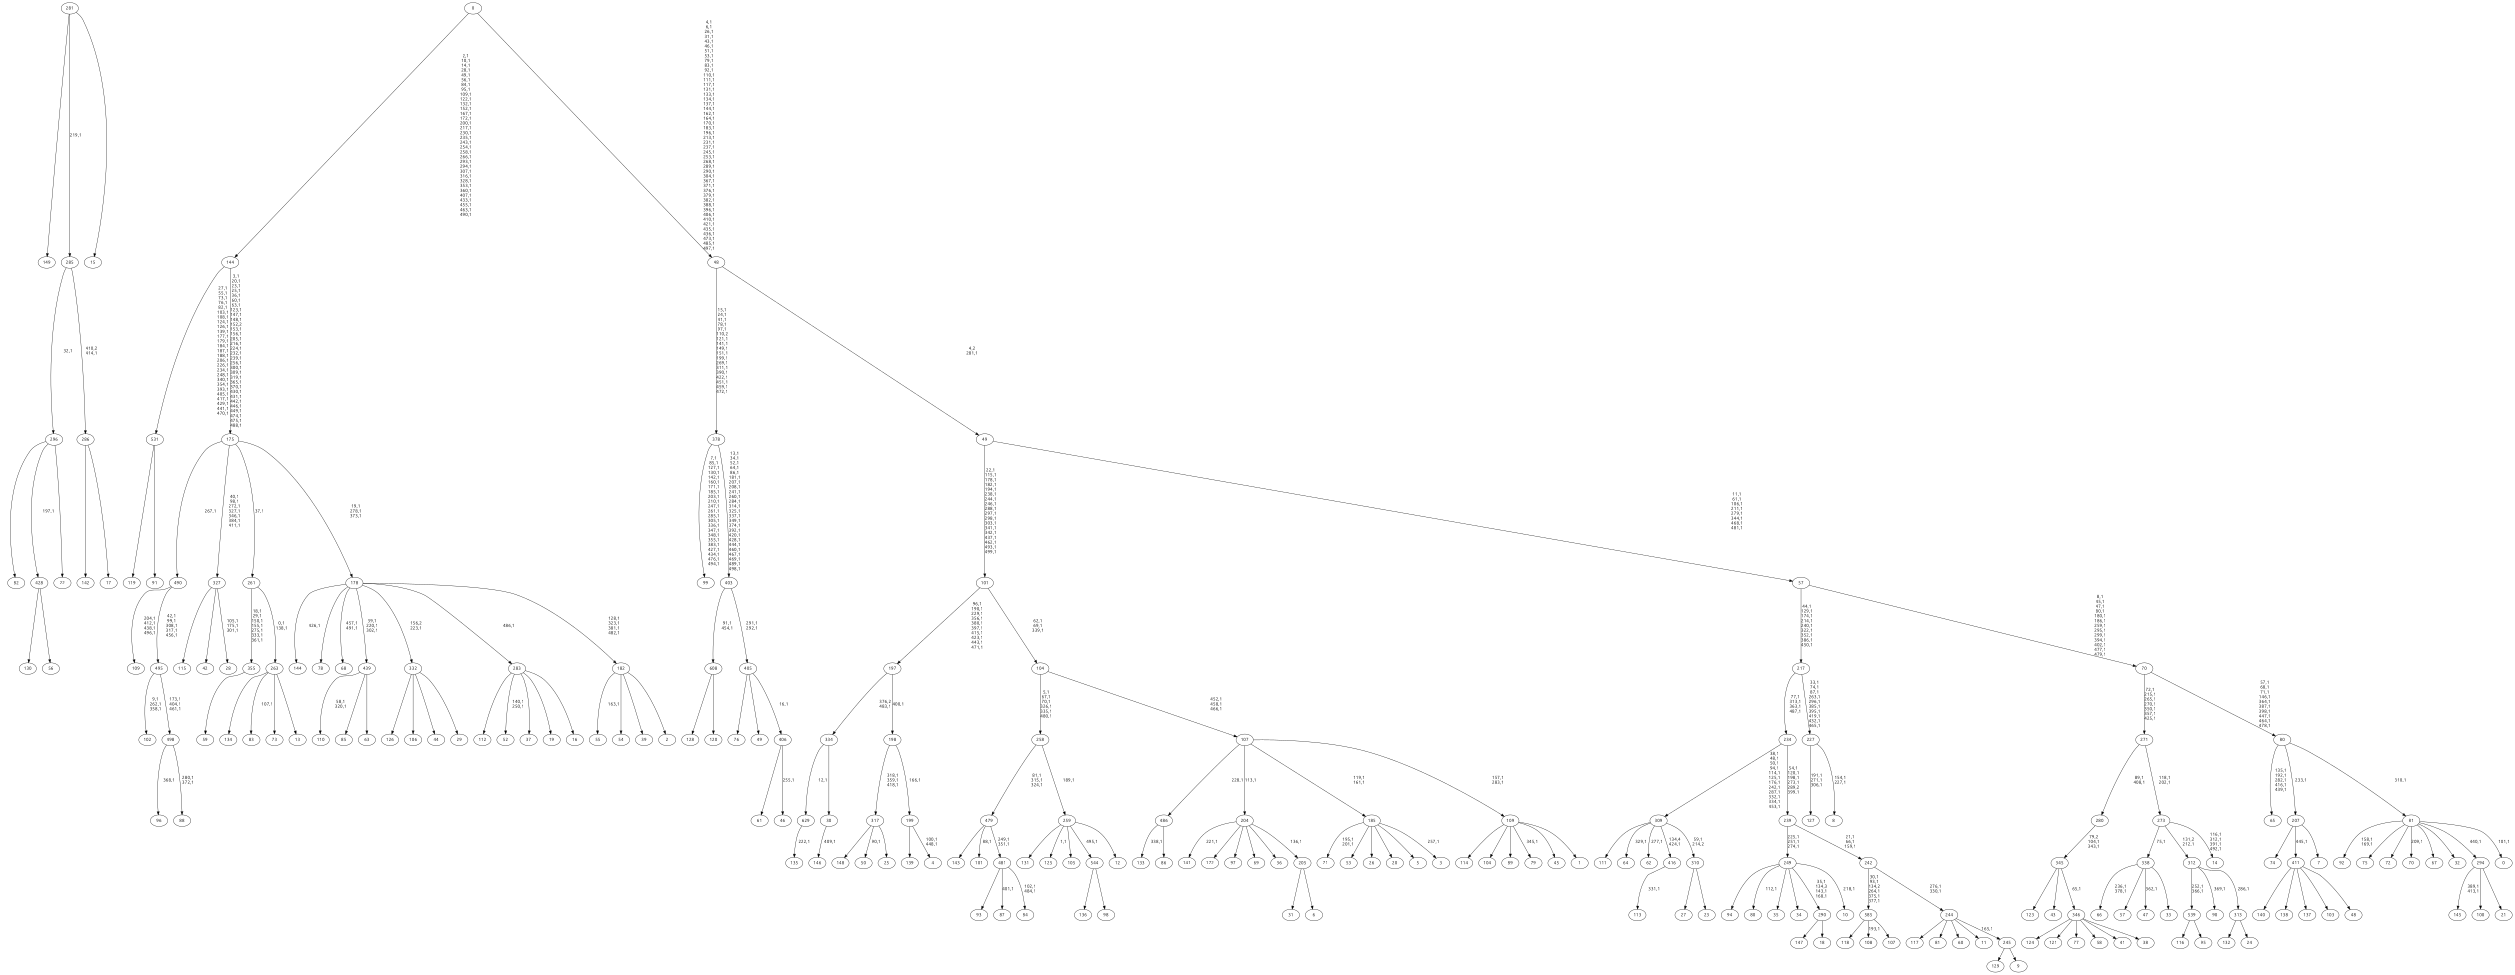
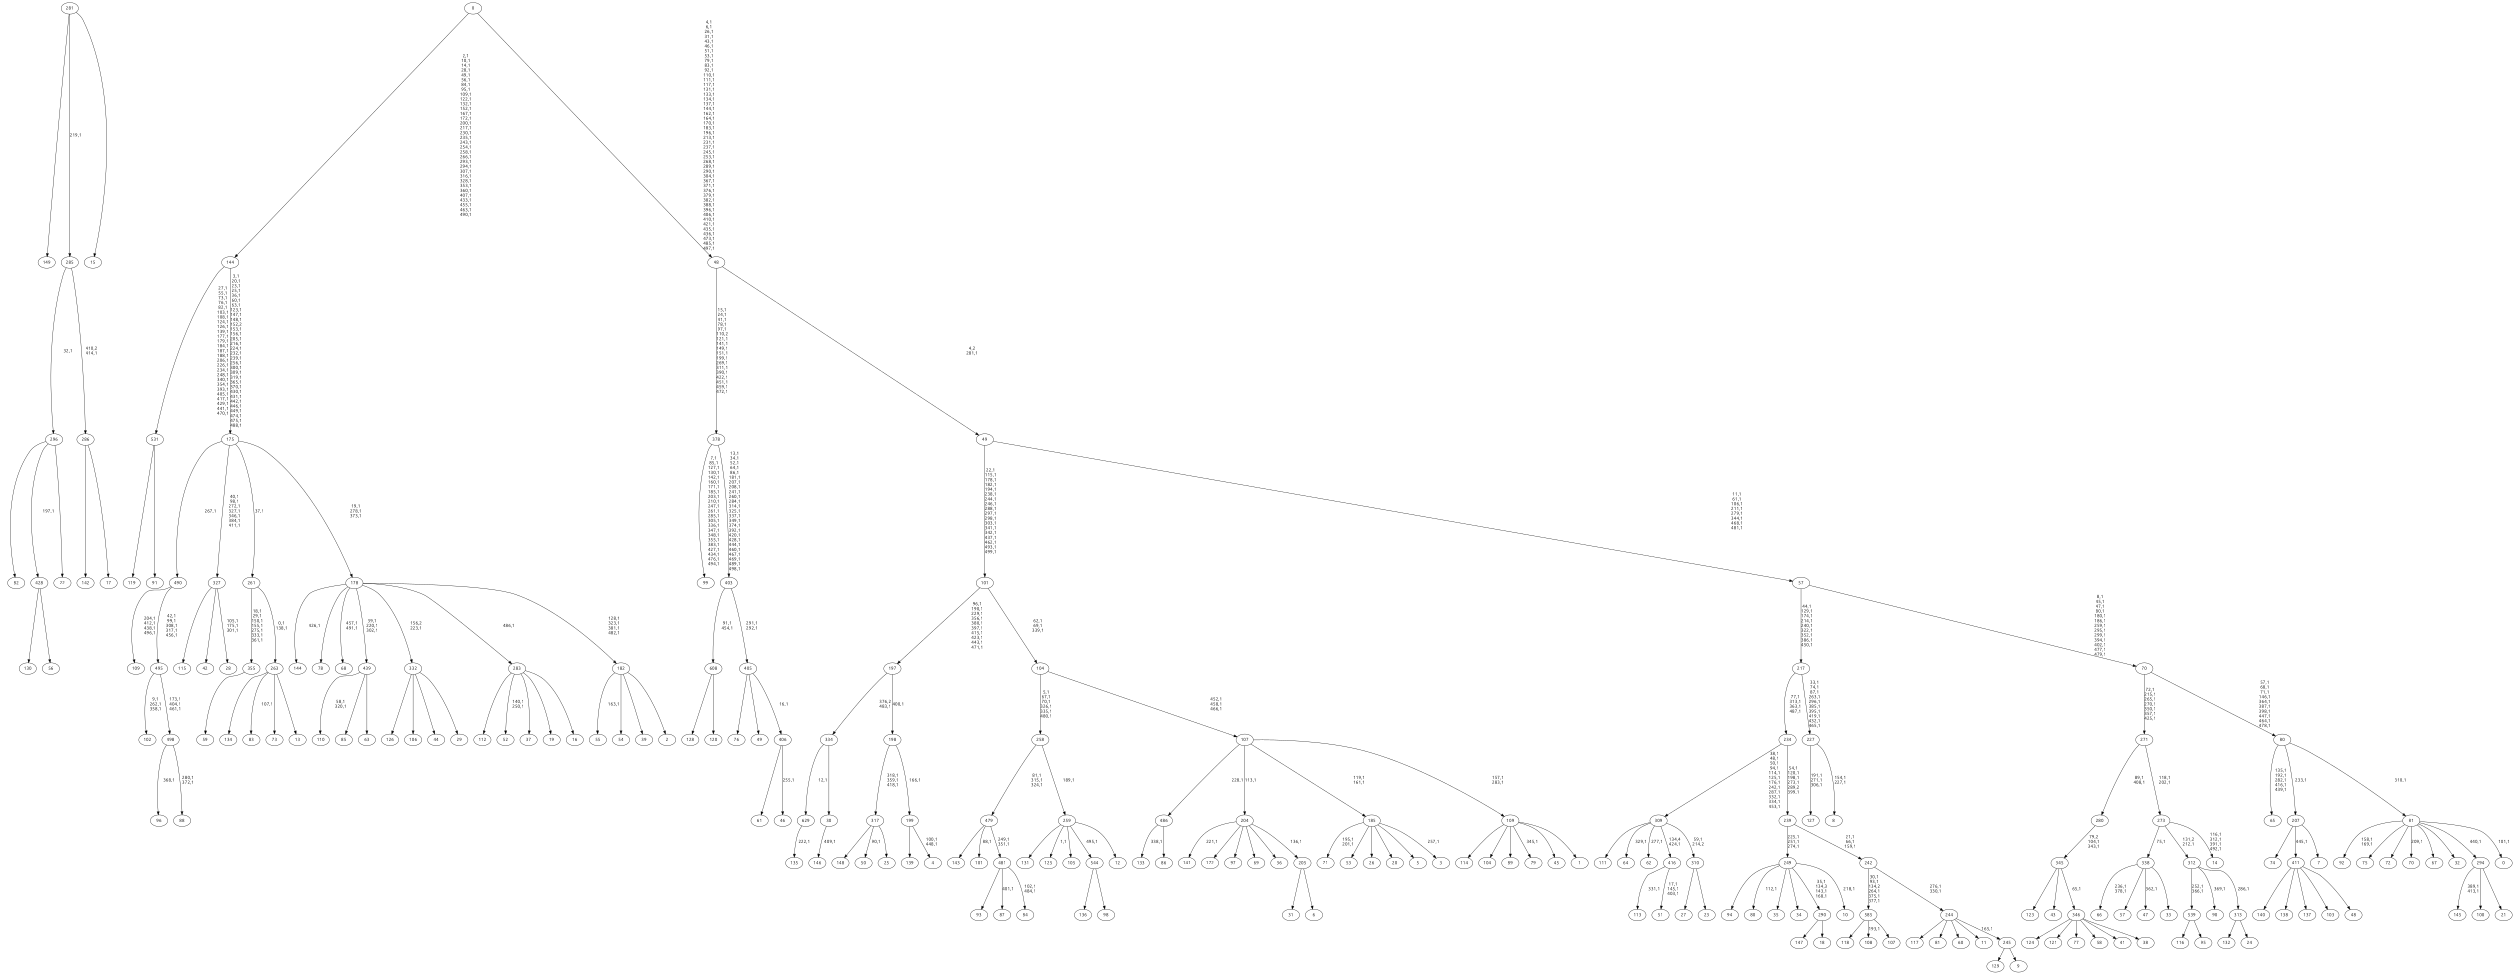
  digraph {
    fontname=Ubuntu
    node [fontname=Ubuntu]
    edge [fontname=Ubuntu]
    n1 [label=149]
    n2 [label=148]
    n3 [label=147]
    n4 [label=146]
    n5 [label=145]
    n6 [label=144]
    n7 [label=143]
    n8 [label=142]
    n9 [label=141]
    n10 [label=140]
    n11 [label=139]
    n12 [label=138]
    n13 [label=137]
    n14 [label=136]
    n15 [label=135]
    629
    n17 [label=134]
    n18 [label=133]
    n19 [label=132]
    n20 [label=131]
    n21 [label=130]
    n22 [label=129]
    n23 [label=128]
    n24 [label=127]
    n25 [label=126]
    n26 [label=125]
    n27 [label=124]
    n28 [label=123]
    n29 [label=172]
    n30 [label=121]
    n31 [label=120]
    608
    n33 [label=119]
    n34 [label=118]
    n35 [label=117]
    n36 [label=116]
    n37 [label=115]
    n38 [label=114]
    n39 [label=113]
    n40 [label=112]
    n41 [label=111]
    n42 [label=110]
    n43 [label=109]
    n44 [label=108]
    n45 [label=107]
    585
    n47 [label=106]
    n48 [label=105]
    n49 [label=104]
    n50 [label=103]
    n51 [label=102]
    n52 [label=101]
    n53 [label=100]
    n54 [label=99]
    n55 [label=98]
    544
    n57 [label=97]
    n58 [label=96]
    n59 [label=95]
    539
    n61 [label=94]
    n62 [label=93]
    n63 [label=92]
    n64 [label=91]
    531
    n66 [label=90]
    n67 [label=89]
    n68 [label=88]
    498
    495
    490
    n72 [label=87]
    n73 [label=86]
    486
    n75 [label=85]
    n76 [label=84]
    481
    479
    n79 [label=83]
    n80 [label=82]
    n81 [label=81]
    n82 [label=80]
    n83 [label=79]
    n84 [label=78]
    n85 [label=77]
    n86 [label=76]
    n87 [label=75]
    n88 [label=74]
    n89 [label=73]
    n90 [label=72]
    n91 [label=71]
    n92 [label=70]
    n93 [label=69]
    n94 [label=68]
    n95 [label=67]
    n96 [label=66]
    n97 [label=65]
    n98 [label=64]
    n99 [label=63]
    439
    n101 [label=62]
    n102 [label=61]
    n103 [label=60]
    n104 [label=59]
    n105 [label=58]
    n106 [label=57]
    n107 [label=56]
    428
    n109 [label=55]
    n110 [label=54]
    n111 [label=53]
    n112 [label=52]
+   n113 [label=51]
    416
    n115 [label=50]
    n116 [label=49]
    n117 [label=48]
    411
    n119 [label=47]
    n120 [label=46]
    406
    405
    403
    378
    n125 [label=45]
    n126 [label=44]
    n127 [label=43]
    n128 [label=42]
    n129 [label=41]
    355
    n131 [label=39]
    n132 [label=38]
    346
    345
    n135 [label=37]
    n136 [label=36]
    n137 [label=35]
    n138 [label=34]
    n139 [label=33]
    338
    n141 [label=32]
    n142 [label=31]
    n143 [label=30]
    334
    n145 [label=29]
    332
    n147 [label=28]
    327
    n149 [label=27]
    n150 [label=26]
    n151 [label=25]
    317
    n153 [label=24]
    313
    312
    n156 [label=23]
    310
    309
    n159 [label=22]
    296
    n161 [label=21]
    294
    n163 [label=20]
    n164 [label=19]
    n165 [label=18]
    290
    n167 [label=17]
    286
    285
    n170 [label=16]
    283
    n172 [label=15]
    281
    280
    n175 [label=14]
    273
    271
    n178 [label=13]
    263
    261
    n181 [label=12]
    259
    258
    n184 [label=11]
    n185 [label=10]
    249
    n187 [label=9]
    245
    244
    242
    239
    234
    n193 [label=8]
    227
    217
    n196 [label=7]
    207
    n198 [label=6]
    205
    204
    n201 [label=5]
    n202 [label=4]
    199
    198
    197
    n206 [label=3]
    185
    n208 [label=2]
    182
    178
    175
    144
    n213 [label=1]
    109
    107
    104
    101
    n218 [label=0]
    81
    80
    70
    57
    49
    48
    0
    629 -> n15 [label="222,1"]
    608 -> n23
    608 -> n31
    585 -> n34
    585 -> n44 [label="193,1"]
    585 -> n45
    544 -> n14
    544 -> n55
    539 -> n36
    539 -> n59
    531 -> n33
    531 -> n64
    498 -> n58 [label="368,1"]
    498 -> n68 [label="280,1\n372,1"]
    495 -> n51 [label="9,1\n262,1\n358,1"]
    495 -> 498 [label="173,1\n404,1\n461,1"]
    490 -> n43 [label="204,1\n412,1\n438,1\n496,1"]
    490 -> 495 [label="42,1\n99,1\n308,1\n317,1\n456,1"]
    486 -> n18 [label="338,1"]
    486 -> n73
    481 -> n62
    481 -> n72 [label="401,1"]
    481 -> n76 [label="102,1\n484,1"]
    479 -> n7
    479 -> n52 [label="88,1"]
    479 -> 481 [label="249,1\n351,1"]
    439 -> n42 [label="58,1\n320,1"]
    439 -> n75
    439 -> n99
    428 -> n21
    428 -> n107
    416 -> n39 [label="331,1"]
+   416 -> n113 [label="17,1\n145,1\n403,1"]
    411 -> n10
    411 -> n12
    411 -> n13
    411 -> n50
    411 -> n117
    406 -> n102
    406 -> n120 [label="255,1"]
    405 -> n86
    405 -> n116
    405 -> 406 [label="16,1"]
    403 -> 608 [label="91,1\n454,1"]
    403 -> 405 [label="291,1\n292,1"]
    378 -> n54 [label="7,1\n85,1\n127,1\n130,1\n142,1\n160,1\n171,1\n185,1\n203,1\n210,1\n247,1\n261,1\n285,1\n305,1\n336,1\n347,1\n348,1\n355,1\n383,1\n427,1\n434,1\n476,1\n494,1"]
    378 -> 403 [label="13,1\n34,1\n52,1\n64,1\n86,1\n181,1\n207,1\n208,1\n241,1\n260,1\n284,1\n314,1\n325,1\n337,1\n349,1\n374,1\n392,1\n420,1\n428,1\n444,1\n460,1\n467,1\n469,1\n489,1\n498,1"]
    355 -> n104
    346 -> n27
    346 -> n30
    346 -> n85
    346 -> n105
    346 -> n129
    346 -> n132
    345 -> n28
    345 -> n127
    345 -> 346 [label="65,1"]
    338 -> n96 [label="236,1\n378,1"]
    338 -> n106
    338 -> n119 [label="362,1"]
    338 -> n139
    n143 -> n4 [label="409,1"]
    334 -> 629 [label="12,1"]
    334 -> n143
    332 -> n25
    332 -> n47
    332 -> n126
    332 -> n145
    327 -> n37
    327 -> n128
    327 -> n147 [label="105,1\n175,1\n301,1"]
    317 -> n2
    317 -> n115 [label="90,1"]
    317 -> n151
    313 -> n19
    313 -> n153
    312 -> 539 [label="252,1\n366,1"]
    312 -> n66 [label="369,1"]
    312 -> 313 [label="286,1"]
    310 -> n149
    310 -> n156
    309 -> n41
    309 -> n98 [label="329,1"]
    309 -> n101 [label="277,1"]
    309 -> 416 [label="134,4\n424,1"]
    309 -> 310 [label="59,1\n214,2"]
    296 -> n80
    296 -> 428 [label="197,1"]
    296 -> n159
    294 -> n5 [label="389,1\n413,1"]
    294 -> n53
    294 -> n161
    290 -> n3
    290 -> n165
    286 -> n8
    286 -> n167
    285 -> 296 [label="32,1"]
    285 -> 286 [label="410,2\n414,1"]
    283 -> n40
    283 -> n112 [label="140,1\n250,1"]
    283 -> n135
    283 -> n164
    283 -> n170
    281 -> n1
    281 -> 285 [label="219,1"]
    281 -> n172
    280 -> 345 [label="79,2\n104,1\n343,1"]
    273 -> 338 [label="75,1"]
    273 -> 312 [label="131,2\n212,1"]
    273 -> n175 [label="116,1\n312,1\n391,1\n492,1"]
    271 -> 280 [label="89,1\n408,1"]
    271 -> 273 [label="118,1\n202,1"]
    263 -> n17
    263 -> n79 [label="107,1"]
    263 -> n89
    263 -> n178
    261 -> 355 [label="18,1\n29,1\n150,1\n155,1\n275,1\n333,1\n361,1"]
    261 -> 263 [label="0,1\n138,1"]
    259 -> n20
    259 -> n26 [label="1,1"]
    259 -> n48
    259 -> 544 [label="495,1"]
    259 -> n181
    258 -> 479 [label="81,1\n315,1\n324,1"]
    258 -> 259 [label="189,1"]
    249 -> n61
    249 -> n82 [label="112,1"]
    249 -> n137
    249 -> n138
    249 -> 290 [label="35,1\n134,3\n143,1\n168,1"]
    249 -> n185 [label="218,1"]
    245 -> n22
    245 -> n187
    244 -> n35
    244 -> n81
    244 -> n103
    244 -> n184
    244 -> 245 [label="165,1"]
    242 -> 585 [label="30,1\n93,1\n134,2\n264,1\n375,1\n377,1"]
    242 -> 244 [label="276,1\n330,1"]
    239 -> 249 [label="225,1\n251,1\n274,1"]
    239 -> 242 [label="21,1\n66,1\n159,1"]
    234 -> 309 [label="38,1\n48,1\n50,1\n94,1\n114,1\n125,1\n176,1\n242,1\n287,1\n332,1\n334,1\n453,1"]
    234 -> 239 [label="54,1\n120,1\n198,1\n273,1\n289,2\n399,1"]
    227 -> n24 [label="191,1\n271,1\n306,1"]
    227 -> n193 [label="154,1\n227,1"]
    217 -> 234 [label="77,1\n313,1\n363,1\n487,1"]
    217 -> 227 [label="33,1\n74,1\n87,1\n263,1\n296,1\n385,1\n395,1\n419,1\n432,1\n465,1"]
    207 -> n88
    207 -> 411 [label="445,1"]
    207 -> n196
    205 -> n142
    205 -> n198
    204 -> n9 [label="221,1"]
    204 -> n29
    204 -> n57
    204 -> n93
    204 -> n136
    204 -> 205 [label="136,1"]
    199 -> n11
    199 -> n202 [label="100,1\n448,1"]
    198 -> 317 [label="318,1\n359,1\n418,1"]
    198 -> 199 [label="166,1"]
    197 -> 334 [label="376,2\n483,1"]
    197 -> 198 [label="400,1"]
    185 -> n91 [label="195,1\n201,1"]
    185 -> n111
    185 -> n150
    185 -> n163
    185 -> n201
    185 -> n206 [label="257,1"]
    182 -> n109 [label="163,1"]
    182 -> n110
    182 -> n131
    182 -> n208
    178 -> n6 [label="426,1"]
    178 -> n84
    178 -> n94 [label="457,1\n491,1"]
    178 -> 439 [label="39,1\n220,1\n302,1"]
    178 -> 332 [label="156,2\n223,1"]
    178 -> 283 [label="486,1"]
    178 -> 182 [label="128,1\n323,1\n381,1\n482,1"]
    175 -> 490 [label="267,1"]
    175 -> 327 [label="40,1\n98,1\n272,1\n327,1\n346,1\n384,1\n411,1"]
    175 -> 261 [label="37,1"]
    175 -> 178 [label="19,1\n278,1\n373,1"]
    144 -> 531 [label="27,1\n55,1\n73,1\n76,1\n82,1\n103,1\n108,1\n124,1\n126,1\n139,1\n177,1\n179,1\n184,1\n187,1\n188,1\n206,1\n226,1\n234,1\n248,1\n340,1\n354,1\n393,1\n405,1\n417,1\n429,1\n441,1\n470,1"]
    144 -> 175 [label="3,1\n20,1\n23,1\n25,1\n36,1\n60,1\n63,1\n123,1\n147,1\n148,1\n152,2\n153,1\n156,1\n205,1\n216,1\n224,1\n232,1\n239,1\n256,1\n300,1\n309,1\n319,1\n365,1\n370,1\n430,1\n431,1\n442,1\n446,1\n449,1\n474,1\n475,1\n488,1"]
    109 -> n38
    109 -> n49
    109 -> n67
    109 -> n83 [label="345,1"]
    109 -> n125
    109 -> n213
    107 -> 486 [label="228,1"]
    107 -> 204 [label="113,1"]
    107 -> 185 [label="119,1\n161,1"]
    107 -> 109 [label="157,1\n283,1"]
    104 -> 258 [label="5,1\n67,1\n70,1\n326,1\n335,1\n480,1"]
    104 -> 107 [label="452,1\n458,1\n466,1"]
    101 -> 197 [label="96,1\n190,1\n229,1\n356,1\n380,1\n397,1\n415,1\n423,1\n443,1\n471,1"]
    101 -> 104 [label="62,1\n69,1\n339,1"]
    81 -> n63 [label="158,1\n169,1"]
    81 -> n87
    81 -> n90
    81 -> n92 [label="209,1"]
    81 -> n95
    81 -> n141
    81 -> 294 [label="440,1"]
    81 -> n218 [label="101,1"]
    80 -> n97 [label="135,1\n192,1\n282,1\n416,1\n439,1"]
    80 -> 207 [label="233,1"]
    80 -> 81 [label="310,1"]
    70 -> 271 [label="72,1\n215,1\n265,1\n270,1\n350,1\n357,1\n425,1"]
    70 -> 80 [label="57,1\n68,1\n71,1\n146,1\n364,1\n387,1\n398,1\n447,1\n464,1\n478,1"]
    57 -> 217 [label="44,1\n129,1\n174,1\n214,1\n240,1\n322,1\n352,1\n386,1\n450,1"]
    57 -> 70 [label="8,1\n45,1\n47,1\n80,1\n180,1\n186,1\n259,1\n295,1\n299,1\n394,1\n402,1\n477,1\n479,1"]
    49 -> 101 [label="22,1\n115,1\n178,1\n182,1\n194,1\n238,1\n244,1\n246,1\n288,1\n297,1\n298,1\n303,1\n341,1\n342,1\n437,1\n462,1\n493,1\n499,1"]
    49 -> 57 [label="11,1\n61,1\n106,1\n211,1\n279,1\n344,1\n468,1\n481,1"]
    48 -> 378 [label="15,1\n24,1\n41,1\n78,1\n97,1\n110,2\n121,1\n141,1\n149,1\n151,1\n199,1\n269,1\n311,1\n390,1\n422,1\n451,1\n459,1\n472,1"]
    48 -> 49 [label="4,2\n281,1"]
    0 -> 144 [label="2,1\n10,1\n14,1\n28,1\n49,1\n56,1\n84,1\n95,1\n109,1\n122,1\n132,1\n152,1\n167,1\n172,1\n200,1\n217,1\n230,1\n235,1\n243,1\n254,1\n258,1\n266,1\n293,1\n294,1\n307,1\n316,1\n328,1\n353,1\n360,1\n407,1\n433,1\n455,1\n463,1\n490,1"]
    0 -> 48 [label="4,1\n6,1\n26,1\n31,1\n43,1\n46,1\n51,1\n53,1\n79,1\n83,1\n92,1\n110,1\n111,1\n117,1\n131,1\n133,1\n134,1\n137,1\n144,1\n162,1\n164,1\n170,1\n183,1\n196,1\n213,1\n231,1\n237,1\n245,1\n253,1\n268,1\n289,1\n290,1\n304,1\n367,1\n371,1\n376,1\n379,1\n382,1\n388,1\n396,1\n406,1\n410,1\n421,1\n435,1\n436,1\n473,1\n485,1\n497,1"]
  }
